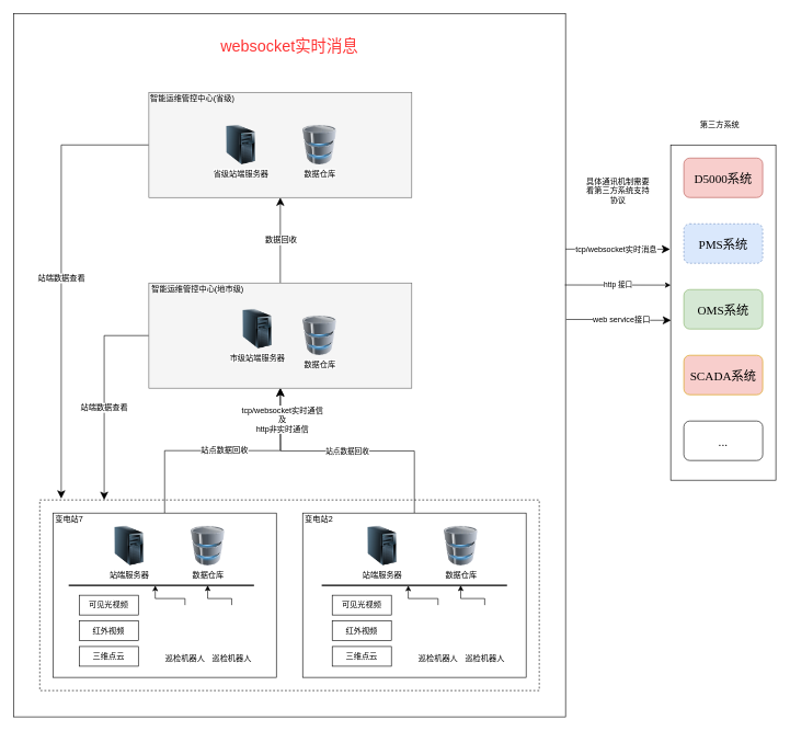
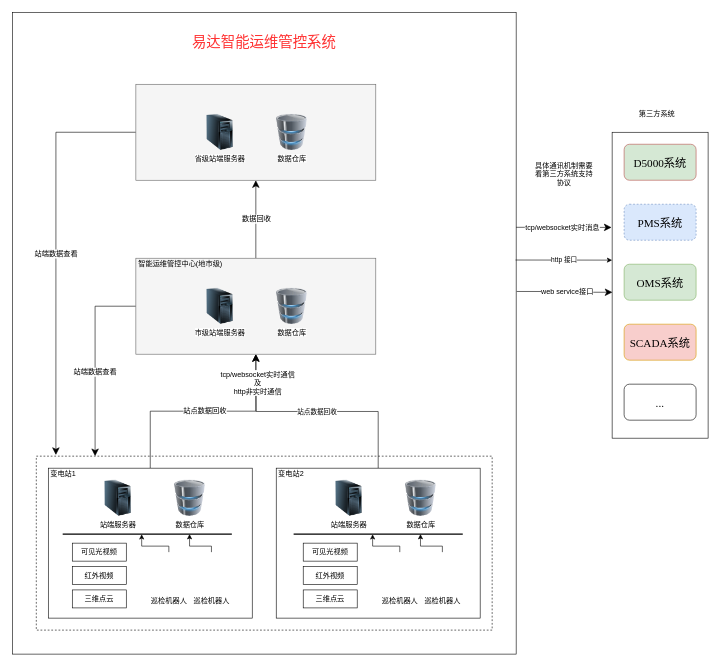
  <mxCell id="0" />
  <mxCell id="1" parent="0" />
  <mxCell id="2" style="edgeStyle=orthogonalEdgeStyle;rounded=0;orthogonalLoop=1;jettySize=auto;html=1;exitX=1.001;exitY=0.435;exitDx=0;exitDy=0;endSize=10;targetPerimeterSpacing=0;fontSize=24;fontColor=#FF3333;exitPerimeter=0;entryX=0.003;entryY=0.523;entryDx=0;entryDy=0;entryPerimeter=0;" parent="1" source="6" target="35" edge="1"><mxGeometry relative="1" as="geometry"><mxPoint x="1015" y="485" as="targetPoint" /></mxGeometry></mxCell>
  <mxCell id="3" value="web service接口" style="text;html=1;align=center;verticalAlign=middle;resizable=0;points=[];labelBackgroundColor=#ffffff;fontSize=12;fontColor=#000000;" parent="2" vertex="1" connectable="0"><mxGeometry x="0.052" y="-1" relative="1" as="geometry"><mxPoint x="-0.61" y="-2" as="offset" /></mxGeometry></mxCell>
  <mxCell id="4" style="edgeStyle=orthogonalEdgeStyle;rounded=0;orthogonalLoop=1;jettySize=auto;html=1;entryX=-0.006;entryY=0.311;entryDx=0;entryDy=0;entryPerimeter=0;endSize=10;targetPerimeterSpacing=0;fontSize=12;fontColor=#000000;exitX=0.999;exitY=0.335;exitDx=0;exitDy=0;exitPerimeter=0;" parent="1" source="6" target="35" edge="1"><mxGeometry relative="1" as="geometry"><mxPoint x="860.94" y="360.13" as="sourcePoint" /><mxPoint x="1019.02" y="360" as="targetPoint" /></mxGeometry></mxCell>
  <mxCell id="5" value="tcp/websocket实时消息" style="text;html=1;align=center;verticalAlign=middle;resizable=0;points=[];labelBackgroundColor=#ffffff;fontSize=12;fontColor=#000000;" parent="4" vertex="1" connectable="0"><mxGeometry x="0.025" relative="1" as="geometry"><mxPoint x="-5" as="offset" /></mxGeometry></mxCell>
  <mxCell id="6" value="" style="rounded=0;whiteSpace=wrap;html=1;" parent="1" vertex="1"><mxGeometry x="20" y="20" width="840" height="1070" as="geometry" /></mxCell>
  <mxCell id="7" value="" style="rounded=0;whiteSpace=wrap;html=1;dashed=1;" parent="1" vertex="1"><mxGeometry x="60" y="760" width="760" height="290" as="geometry" /></mxCell>
  <mxCell id="8" style="edgeStyle=orthogonalEdgeStyle;rounded=0;orthogonalLoop=1;jettySize=auto;html=1;exitX=0.5;exitY=0;exitDx=0;exitDy=0;endSize=10;targetPerimeterSpacing=0;" parent="1" source="10" target="25" edge="1"><mxGeometry relative="1" as="geometry" /></mxCell>
  <mxCell id="9" value="站点数据回收" style="text;html=1;align=center;verticalAlign=middle;resizable=0;points=[];labelBackgroundColor=#ffffff;" parent="8" vertex="1" connectable="0"><mxGeometry x="0.011" y="1" relative="1" as="geometry"><mxPoint as="offset" /></mxGeometry></mxCell>
  <mxCell id="10" value="" style="rounded=0;whiteSpace=wrap;html=1;" parent="1" vertex="1"><mxGeometry x="80" y="780" width="340" height="250" as="geometry" /></mxCell>
  <mxCell id="11" value="站点数据回收" style="edgeStyle=orthogonalEdgeStyle;rounded=0;orthogonalLoop=1;jettySize=auto;html=1;exitX=0.5;exitY=0;exitDx=0;exitDy=0;endSize=10;targetPerimeterSpacing=0;" parent="1" source="13" edge="1"><mxGeometry relative="1" as="geometry"><mxPoint x="426" y="590" as="targetPoint" /></mxGeometry></mxCell>
  <mxCell id="12" value="tcp/websocket实时通信&lt;br&gt;及&lt;br&gt;http非实时通信" style="text;html=1;align=center;verticalAlign=middle;resizable=0;points=[];labelBackgroundColor=#ffffff;" vertex="1" connectable="0" parent="11"><mxGeometry x="0.76" y="-2" relative="1" as="geometry"><mxPoint as="offset" /></mxGeometry></mxCell>
  <mxCell id="13" value="" style="rounded=0;whiteSpace=wrap;html=1;" parent="1" vertex="1"><mxGeometry x="460" y="780" width="340" height="250" as="geometry" /></mxCell>
- <mxCell id="14" value="变电站7" style="text;html=1;strokeColor=none;fillColor=none;align=center;verticalAlign=middle;whiteSpace=wrap;rounded=0;" parent="1" vertex="1"><mxGeometry x="80" y="780" width="50" height="20" as="geometry" /></mxCell>
+ <mxCell id="14" value="变电站1" style="text;html=1;strokeColor=none;fillColor=none;align=center;verticalAlign=middle;whiteSpace=wrap;rounded=0;" parent="1" vertex="1"><mxGeometry x="80" y="780" width="50" height="20" as="geometry" /></mxCell>
  <mxCell id="15" value="变电站2" style="text;html=1;strokeColor=none;fillColor=none;align=center;verticalAlign=middle;whiteSpace=wrap;rounded=0;" parent="1" vertex="1"><mxGeometry x="460" y="780" width="50" height="20" as="geometry" /></mxCell>
  <mxCell id="16" style="edgeStyle=orthogonalEdgeStyle;rounded=0;orthogonalLoop=1;jettySize=auto;html=1;exitX=0.5;exitY=0;exitDx=0;exitDy=0;entryX=0.467;entryY=0.524;entryDx=0;entryDy=0;entryPerimeter=0;" edge="1" parent="1" source="17" target="18"><mxGeometry relative="1" as="geometry"><mxPoint x="250" y="900" as="targetPoint" /><Array as="points"><mxPoint x="281" y="910" /><mxPoint x="236" y="910" /></Array></mxGeometry></mxCell>
  <mxCell id="17" value="巡检机器人" style="shape=image;html=1;verticalAlign=top;verticalLabelPosition=bottom;labelBackgroundColor=#ffffff;imageAspect=0;aspect=fixed;image=https://cdn2.iconfinder.com/data/icons/walle/128/basket_full.png;dashed=1;" parent="1" vertex="1"><mxGeometry x="247" y="920" width="68" height="68" as="geometry" /></mxCell>
  <mxCell id="18" value="" style="line;strokeWidth=2;html=1;" parent="1" vertex="1"><mxGeometry x="104" y="885" width="282" height="10" as="geometry" /></mxCell>
  <mxCell id="19" value="站端服务器" style="image;html=1;labelBackgroundColor=#ffffff;image=img/lib/clip_art/computers/Server_Tower_128x128.png;dashed=1;" parent="1" vertex="1"><mxGeometry x="166" y="800" width="60" height="60" as="geometry" /></mxCell>
  <mxCell id="20" value="数据仓库" style="image;html=1;labelBackgroundColor=#ffffff;image=img/lib/clip_art/computers/Database_128x128.png" parent="1" vertex="1"><mxGeometry x="286" y="800" width="60" height="60" as="geometry" /></mxCell>
  <mxCell id="21" style="edgeStyle=orthogonalEdgeStyle;rounded=0;orthogonalLoop=1;jettySize=auto;html=1;exitX=0.5;exitY=0;exitDx=0;exitDy=0;entryX=0.5;entryY=1;entryDx=0;entryDy=0;endSize=10;targetPerimeterSpacing=0;" parent="1" source="25" target="30" edge="1"><mxGeometry relative="1" as="geometry" /></mxCell>
  <mxCell id="22" value="数据回收" style="text;html=1;align=center;verticalAlign=middle;resizable=0;points=[];labelBackgroundColor=#ffffff;" parent="21" vertex="1" connectable="0"><mxGeometry x="0.015" relative="1" as="geometry"><mxPoint as="offset" /></mxGeometry></mxCell>
  <mxCell id="23" style="edgeStyle=orthogonalEdgeStyle;rounded=0;orthogonalLoop=1;jettySize=auto;html=1;exitX=0;exitY=0.5;exitDx=0;exitDy=0;entryX=0.129;entryY=0;entryDx=0;entryDy=0;entryPerimeter=0;endSize=10;targetPerimeterSpacing=0;fontSize=12;fontColor=#000000;" parent="1" source="25" target="7" edge="1"><mxGeometry relative="1" as="geometry"><Array as="points"><mxPoint x="158" y="510" /></Array></mxGeometry></mxCell>
  <mxCell id="24" value="站端数据查看" style="text;html=1;align=center;verticalAlign=middle;resizable=0;points=[];labelBackgroundColor=#ffffff;fontSize=12;fontColor=#000000;" parent="23" vertex="1" connectable="0"><mxGeometry x="0.113" y="-1" relative="1" as="geometry"><mxPoint as="offset" /></mxGeometry></mxCell>
  <mxCell id="25" value="" style="rounded=0;whiteSpace=wrap;html=1;fillColor=#f5f5f5;strokeColor=#666666;fontColor=#333333;" parent="1" vertex="1"><mxGeometry x="226" y="430" width="400" height="160" as="geometry" /></mxCell>
  <mxCell id="26" value="智能运维管控中心(地市级)" style="text;html=1;strokeColor=none;fillColor=none;align=center;verticalAlign=middle;whiteSpace=wrap;rounded=0;" parent="1" vertex="1"><mxGeometry x="225" y="430" width="151" height="20" as="geometry" /></mxCell>
- <mxCell id="27" value="市级站端服务器" style="image;html=1;labelBackgroundColor=#ffffff;image=img/lib/clip_art/computers/Server_Tower_128x128.png;dashed=1;" parent="1" vertex="1"><mxGeometry x="361" y="470" width="60" height="60" as="geometry" /></mxCell>
+ <mxCell id="27" value="市级站端服务器" style="image;html=1;labelBackgroundColor=#ffffff;image=img/lib/clip_art/computers/Server_Tower_128x128.png;dashed=1;" parent="1" vertex="1"><mxGeometry x="336" y="480" width="60" height="60" as="geometry" /></mxCell>
  <mxCell id="28" value="数据仓库" style="image;html=1;labelBackgroundColor=#ffffff;image=img/lib/clip_art/computers/Database_128x128.png" parent="1" vertex="1"><mxGeometry x="456" y="480" width="60" height="60" as="geometry" /></mxCell>
  <mxCell id="29" value="站端数据查看" style="edgeStyle=orthogonalEdgeStyle;rounded=0;orthogonalLoop=1;jettySize=auto;html=1;exitX=0;exitY=0.5;exitDx=0;exitDy=0;entryX=0.043;entryY=-0.007;entryDx=0;entryDy=0;entryPerimeter=0;endSize=10;targetPerimeterSpacing=0;fontSize=12;fontColor=#000000;" parent="1" source="30" target="7" edge="1"><mxGeometry relative="1" as="geometry"><Array as="points"><mxPoint x="93" y="220" /></Array></mxGeometry></mxCell>
  <mxCell id="30" value="" style="rounded=0;whiteSpace=wrap;html=1;fillColor=#f5f5f5;strokeColor=#666666;fontColor=#333333;" parent="1" vertex="1"><mxGeometry x="226" y="140" width="400" height="160" as="geometry" /></mxCell>
- <mxCell id="31" value="智能运维管控中心(省级)" style="text;html=1;strokeColor=none;fillColor=none;align=center;verticalAlign=middle;whiteSpace=wrap;rounded=0;" parent="1" vertex="1"><mxGeometry x="225" y="140" width="135" height="20" as="geometry" /></mxCell>
  <mxCell id="32" value="省级站端服务器" style="image;html=1;labelBackgroundColor=#ffffff;image=img/lib/clip_art/computers/Server_Tower_128x128.png;dashed=1;" parent="1" vertex="1"><mxGeometry x="336" y="190" width="60" height="60" as="geometry" /></mxCell>
  <mxCell id="33" value="数据仓库" style="image;html=1;labelBackgroundColor=#ffffff;image=img/lib/clip_art/computers/Database_128x128.png" parent="1" vertex="1"><mxGeometry x="456" y="190" width="60" height="60" as="geometry" /></mxCell>
- <mxCell id="34" value="websocket实时消息" style="text;html=1;strokeColor=none;fillColor=none;align=center;verticalAlign=middle;whiteSpace=wrap;rounded=0;fontSize=24;fontColor=#FF3333;" parent="1" vertex="1"><mxGeometry x="305" y="50" width="270" height="40" as="geometry" /></mxCell>
+ <mxCell id="34" value="易达智能运维管控系统" style="text;html=1;strokeColor=none;fillColor=none;align=center;verticalAlign=middle;whiteSpace=wrap;rounded=0;fontSize=24;fontColor=#FF3333;" parent="1" vertex="1"><mxGeometry x="305" y="50" width="270" height="40" as="geometry" /></mxCell>
  <mxCell id="35" value="" style="rounded=0;whiteSpace=wrap;html=1;fontSize=24;fontColor=#FF3333;" parent="1" vertex="1"><mxGeometry x="1020" y="220" width="160" height="510" as="geometry" /></mxCell>
- <mxCell id="36" value="&lt;span lang=&quot;EN-US&quot; style=&quot;color: rgb(0 , 0 , 0) ; white-space: normal ; font-size: 14pt ; font-family: &amp;#34;tim&amp;#34; , serif&quot;&gt;D5000系统&lt;/span&gt;&lt;span style=&quot;color: rgb(0 , 0 , 0) ; font-size: medium ; white-space: normal&quot;&gt;&lt;/span&gt;" style="rounded=1;whiteSpace=wrap;html=1;fontSize=24;fillColor=#f8cecc;strokeColor=#b85450;" parent="1" vertex="1"><mxGeometry x="1040" y="240" width="120" height="60" as="geometry" /></mxCell>
+ <mxCell id="36" value="&lt;span lang=&quot;EN-US&quot; style=&quot;color: rgb(0 , 0 , 0) ; white-space: normal ; font-size: 14pt ; font-family: &amp;#34;tim&amp;#34; , serif&quot;&gt;D5000系统&lt;/span&gt;&lt;span style=&quot;color: rgb(0 , 0 , 0) ; font-size: medium ; white-space: normal&quot;&gt;&lt;/span&gt;" style="rounded=1;whiteSpace=wrap;html=1;fontSize=24;fillColor=#d5e8d4;strokeColor=#b85450;" parent="1" vertex="1"><mxGeometry x="1040" y="240" width="120" height="60" as="geometry" /></mxCell>
  <mxCell id="37" value="&lt;span lang=&quot;EN-US&quot; style=&quot;color: rgb(0 , 0 , 0) ; white-space: normal ; font-size: 14pt ; font-family: &amp;#34;tim&amp;#34; , serif&quot;&gt;&lt;span lang=&quot;EN-US&quot; style=&quot;font-size: 14pt&quot;&gt;PMS&lt;/span&gt;&lt;span style=&quot;font-size: medium&quot;&gt;&lt;/span&gt;系统&lt;/span&gt;&lt;span style=&quot;color: rgb(0 , 0 , 0) ; font-size: medium ; white-space: normal&quot;&gt;&lt;/span&gt;" style="rounded=1;whiteSpace=wrap;html=1;fontSize=24;fillColor=#dae8fc;strokeColor=#6c8ebf;dashed=1;" parent="1" vertex="1"><mxGeometry x="1040" y="340" width="120" height="60" as="geometry" /></mxCell>
  <mxCell id="38" value="&lt;span lang=&quot;EN-US&quot; style=&quot;color: rgb(0 , 0 , 0) ; white-space: normal ; font-size: 14pt ; font-family: &amp;#34;tim&amp;#34; , serif&quot;&gt;&lt;span lang=&quot;EN-US&quot; style=&quot;font-size: 14pt&quot;&gt;OMS&lt;/span&gt;&lt;span style=&quot;font-size: medium&quot;&gt;&lt;/span&gt;系统&lt;/span&gt;&lt;span style=&quot;color: rgb(0 , 0 , 0) ; font-size: medium ; white-space: normal&quot;&gt;&lt;/span&gt;" style="rounded=1;whiteSpace=wrap;html=1;fontSize=24;fillColor=#d5e8d4;strokeColor=#82b366;" parent="1" vertex="1"><mxGeometry x="1040" y="440" width="120" height="60" as="geometry" /></mxCell>
  <mxCell id="39" value="&lt;span lang=&quot;EN-US&quot; style=&quot;color: rgb(0 , 0 , 0) ; white-space: normal ; font-size: 14pt ; font-family: &amp;#34;tim&amp;#34; , serif&quot;&gt;&lt;span lang=&quot;EN-US&quot; style=&quot;font-size: 14pt&quot;&gt;SCADA&lt;/span&gt;&lt;span style=&quot;font-size: medium&quot;&gt;&lt;/span&gt;系统&lt;/span&gt;&lt;span style=&quot;color: rgb(0 , 0 , 0) ; font-size: medium ; white-space: normal&quot;&gt;&lt;/span&gt;" style="rounded=1;whiteSpace=wrap;html=1;fontSize=24;fillColor=#f8cecc;strokeColor=#d79b00;" parent="1" vertex="1"><mxGeometry x="1040" y="540" width="120" height="60" as="geometry" /></mxCell>
  <mxCell id="40" value="&lt;font color=&quot;#000000&quot; face=&quot;tim, serif&quot;&gt;&lt;span style=&quot;font-size: 18.667px&quot;&gt;...&lt;/span&gt;&lt;/font&gt;" style="rounded=1;whiteSpace=wrap;html=1;fontSize=24;fontColor=#FF3333;" parent="1" vertex="1"><mxGeometry x="1040" y="640" width="120" height="60" as="geometry" /></mxCell>
  <mxCell id="41" value="第三方系统" style="text;html=1;strokeColor=none;fillColor=none;align=center;verticalAlign=middle;whiteSpace=wrap;rounded=0;fontSize=12;fontColor=#000000;" parent="1" vertex="1"><mxGeometry x="1030" y="180" width="130" height="20" as="geometry" /></mxCell>
  <mxCell id="42" value="http 接口" style="endArrow=classic;html=1;entryX=0;entryY=0.418;entryDx=0;entryDy=0;entryPerimeter=0;" edge="1" parent="1" target="35"><mxGeometry width="50" height="50" relative="1" as="geometry"><mxPoint x="859" y="433" as="sourcePoint" /><mxPoint x="930" y="460" as="targetPoint" /></mxGeometry></mxCell>
  <mxCell id="43" value="" style="group" vertex="1" connectable="0" parent="1"><mxGeometry x="120" y="905" width="90" height="30" as="geometry" /></mxCell>
  <mxCell id="44" value="可见光视频" style="html=1;whiteSpace=wrap;container=1;recursiveResize=0;collapsible=0;" vertex="1" parent="43"><mxGeometry width="90" height="30" as="geometry" /></mxCell>
  <mxCell id="45" value="" style="group" vertex="1" connectable="0" parent="1"><mxGeometry x="120" y="944" width="90" height="30" as="geometry" /></mxCell>
  <mxCell id="46" value="红外视频" style="html=1;whiteSpace=wrap;container=1;recursiveResize=0;collapsible=0;" vertex="1" parent="45"><mxGeometry width="90" height="30" as="geometry" /></mxCell>
  <mxCell id="47" value="" style="group" vertex="1" connectable="0" parent="1"><mxGeometry x="120" y="983" width="90" height="30" as="geometry" /></mxCell>
  <mxCell id="48" value="三维点云" style="html=1;whiteSpace=wrap;container=1;recursiveResize=0;collapsible=0;" vertex="1" parent="47"><mxGeometry width="90" height="30" as="geometry" /></mxCell>
  <mxCell id="49" style="edgeStyle=orthogonalEdgeStyle;rounded=0;orthogonalLoop=1;jettySize=auto;html=1;exitX=0.5;exitY=0;exitDx=0;exitDy=0;entryX=0.75;entryY=0.5;entryDx=0;entryDy=0;entryPerimeter=0;" edge="1" parent="1" source="50" target="18"><mxGeometry relative="1" as="geometry"><Array as="points"><mxPoint x="352" y="910" /><mxPoint x="316" y="910" /></Array></mxGeometry></mxCell>
  <mxCell id="50" value="巡检机器人" style="shape=image;html=1;verticalAlign=top;verticalLabelPosition=bottom;labelBackgroundColor=#ffffff;imageAspect=0;aspect=fixed;image=https://cdn2.iconfinder.com/data/icons/walle/128/basket_full.png;dashed=1;" vertex="1" parent="1"><mxGeometry x="318" y="920" width="68" height="68" as="geometry" /></mxCell>
  <mxCell id="51" style="edgeStyle=orthogonalEdgeStyle;rounded=0;orthogonalLoop=1;jettySize=auto;html=1;exitX=0.5;exitY=0;exitDx=0;exitDy=0;entryX=0.467;entryY=0.524;entryDx=0;entryDy=0;entryPerimeter=0;" edge="1" parent="1" source="52" target="53"><mxGeometry relative="1" as="geometry"><mxPoint x="635" y="900" as="targetPoint" /><Array as="points"><mxPoint x="666" y="910" /><mxPoint x="621" y="910" /></Array></mxGeometry></mxCell>
  <mxCell id="52" value="巡检机器人" style="shape=image;html=1;verticalAlign=top;verticalLabelPosition=bottom;labelBackgroundColor=#ffffff;imageAspect=0;aspect=fixed;image=https://cdn2.iconfinder.com/data/icons/walle/128/basket_full.png;dashed=1;" vertex="1" parent="1"><mxGeometry x="632" y="920" width="68" height="68" as="geometry" /></mxCell>
  <mxCell id="53" value="" style="line;strokeWidth=2;html=1;" vertex="1" parent="1"><mxGeometry x="489" y="885" width="282" height="10" as="geometry" /></mxCell>
  <mxCell id="54" value="站端服务器" style="image;html=1;labelBackgroundColor=#ffffff;image=img/lib/clip_art/computers/Server_Tower_128x128.png;dashed=1;" vertex="1" parent="1"><mxGeometry x="551" y="800" width="60" height="60" as="geometry" /></mxCell>
  <mxCell id="55" value="数据仓库" style="image;html=1;labelBackgroundColor=#ffffff;image=img/lib/clip_art/computers/Database_128x128.png" vertex="1" parent="1"><mxGeometry x="671" y="800" width="60" height="60" as="geometry" /></mxCell>
  <mxCell id="56" value="" style="group" vertex="1" connectable="0" parent="1"><mxGeometry x="505" y="905" width="90" height="30" as="geometry" /></mxCell>
  <mxCell id="57" value="可见光视频" style="html=1;whiteSpace=wrap;container=1;recursiveResize=0;collapsible=0;" vertex="1" parent="56"><mxGeometry width="90" height="30" as="geometry" /></mxCell>
  <mxCell id="58" value="" style="group" vertex="1" connectable="0" parent="1"><mxGeometry x="505" y="944" width="90" height="30" as="geometry" /></mxCell>
  <mxCell id="59" value="红外视频" style="html=1;whiteSpace=wrap;container=1;recursiveResize=0;collapsible=0;" vertex="1" parent="58"><mxGeometry width="90" height="30" as="geometry" /></mxCell>
  <mxCell id="60" value="" style="group" vertex="1" connectable="0" parent="1"><mxGeometry x="505" y="983" width="90" height="30" as="geometry" /></mxCell>
  <mxCell id="61" value="三维点云" style="html=1;whiteSpace=wrap;container=1;recursiveResize=0;collapsible=0;" vertex="1" parent="60"><mxGeometry width="90" height="30" as="geometry" /></mxCell>
  <mxCell id="62" style="edgeStyle=orthogonalEdgeStyle;rounded=0;orthogonalLoop=1;jettySize=auto;html=1;exitX=0.5;exitY=0;exitDx=0;exitDy=0;entryX=0.75;entryY=0.5;entryDx=0;entryDy=0;entryPerimeter=0;" edge="1" parent="1" source="63" target="53"><mxGeometry relative="1" as="geometry"><Array as="points"><mxPoint x="737" y="910" /><mxPoint x="701" y="910" /></Array></mxGeometry></mxCell>
  <mxCell id="63" value="巡检机器人" style="shape=image;html=1;verticalAlign=top;verticalLabelPosition=bottom;labelBackgroundColor=#ffffff;imageAspect=0;aspect=fixed;image=https://cdn2.iconfinder.com/data/icons/walle/128/basket_full.png;dashed=1;" vertex="1" parent="1"><mxGeometry x="703" y="920" width="68" height="68" as="geometry" /></mxCell>
  <mxCell id="64" value="具体通讯机制需要看第三方系统支持协议" style="text;html=1;strokeColor=none;fillColor=none;align=center;verticalAlign=middle;whiteSpace=wrap;rounded=0;" vertex="1" parent="1"><mxGeometry x="890" y="280" width="100" height="20" as="geometry" /></mxCell>
